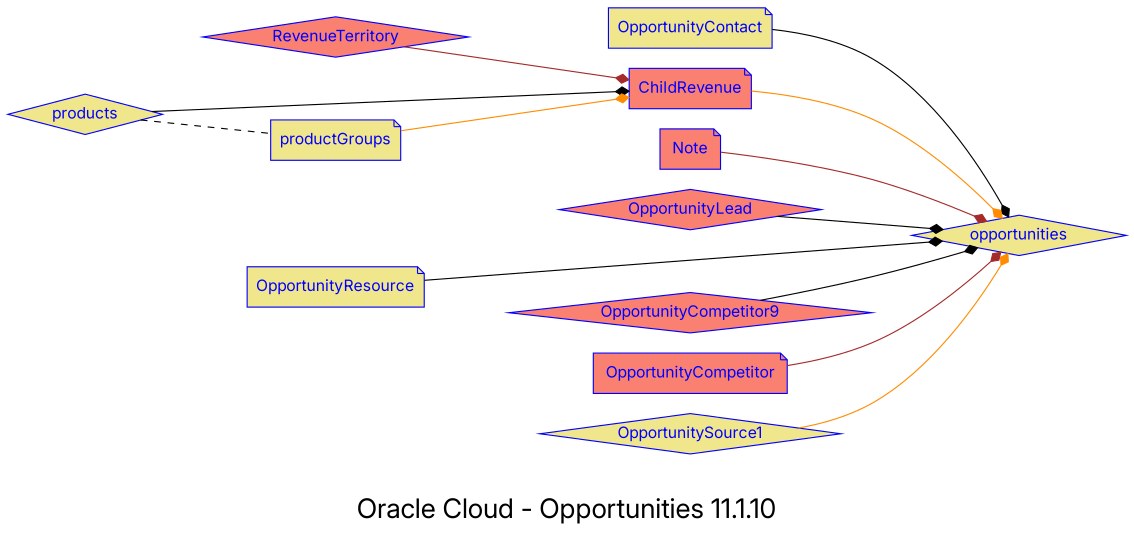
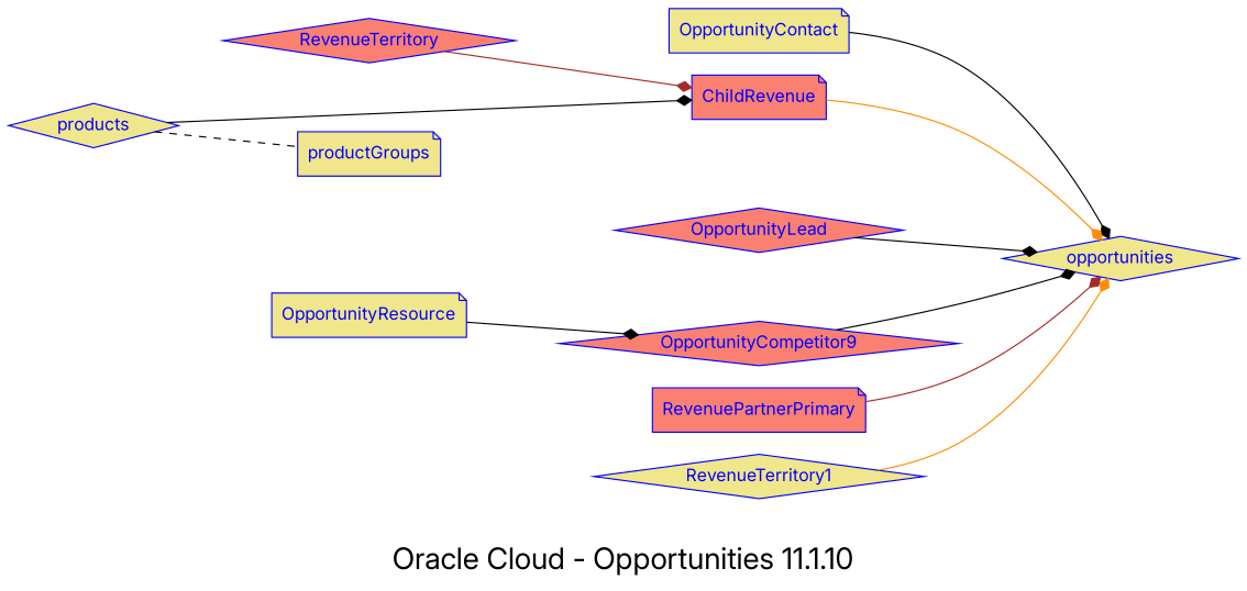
  digraph {
    fontname=Inter
    fontsize=24
    label="Oracle Cloud - Opportunities 11.1.10"
    rankdir=LR
    splines=true
    node [color=blue fillcolor=khaki fontcolor=blue fontname=Inter shape=note style=filled]
    edge [arrowhead=diamond arrowtail=none color=black fontcolor=blue fontname=Inter]
    OpportunityContact
    opportunities [shape=diamond]
    ChildRevenue [fillcolor=salmon]
    RevenueTerritory [fillcolor=salmon shape=diamond]
    products [shape=diamond]
    productGroups
-   Note [fillcolor=salmon]
    OpportunityLead [fillcolor=salmon shape=diamond]
    OpportunityResource
    n10 [fillcolor=salmon label=OpportunityCompetitor9 shape=diamond]
-   RevenuePartnerPrimary [fillcolor=salmon label=OpportunityCompetitor]
-   OpportunitySource1 [shape=diamond]
+   RevenuePartnerPrimary [fillcolor=salmon]
+   OpportunitySource1 [shape=diamond label=RevenueTerritory1]
    OpportunityContact -> opportunities
    ChildRevenue -> opportunities [color=darkorange]
    RevenueTerritory -> ChildRevenue [color=brown]
    products -> ChildRevenue
    products -> productGroups [arrowhead=none fontcolor=grey style=dashed]
-   productGroups -> ChildRevenue [color=darkorange]
-   Note -> opportunities [color=brown]
    OpportunityLead -> opportunities
-   OpportunityResource -> opportunities
+   OpportunityResource -> n10
    n10 -> opportunities
    RevenuePartnerPrimary -> opportunities [color=brown]
    OpportunitySource1 -> opportunities [color=darkorange]
  }
